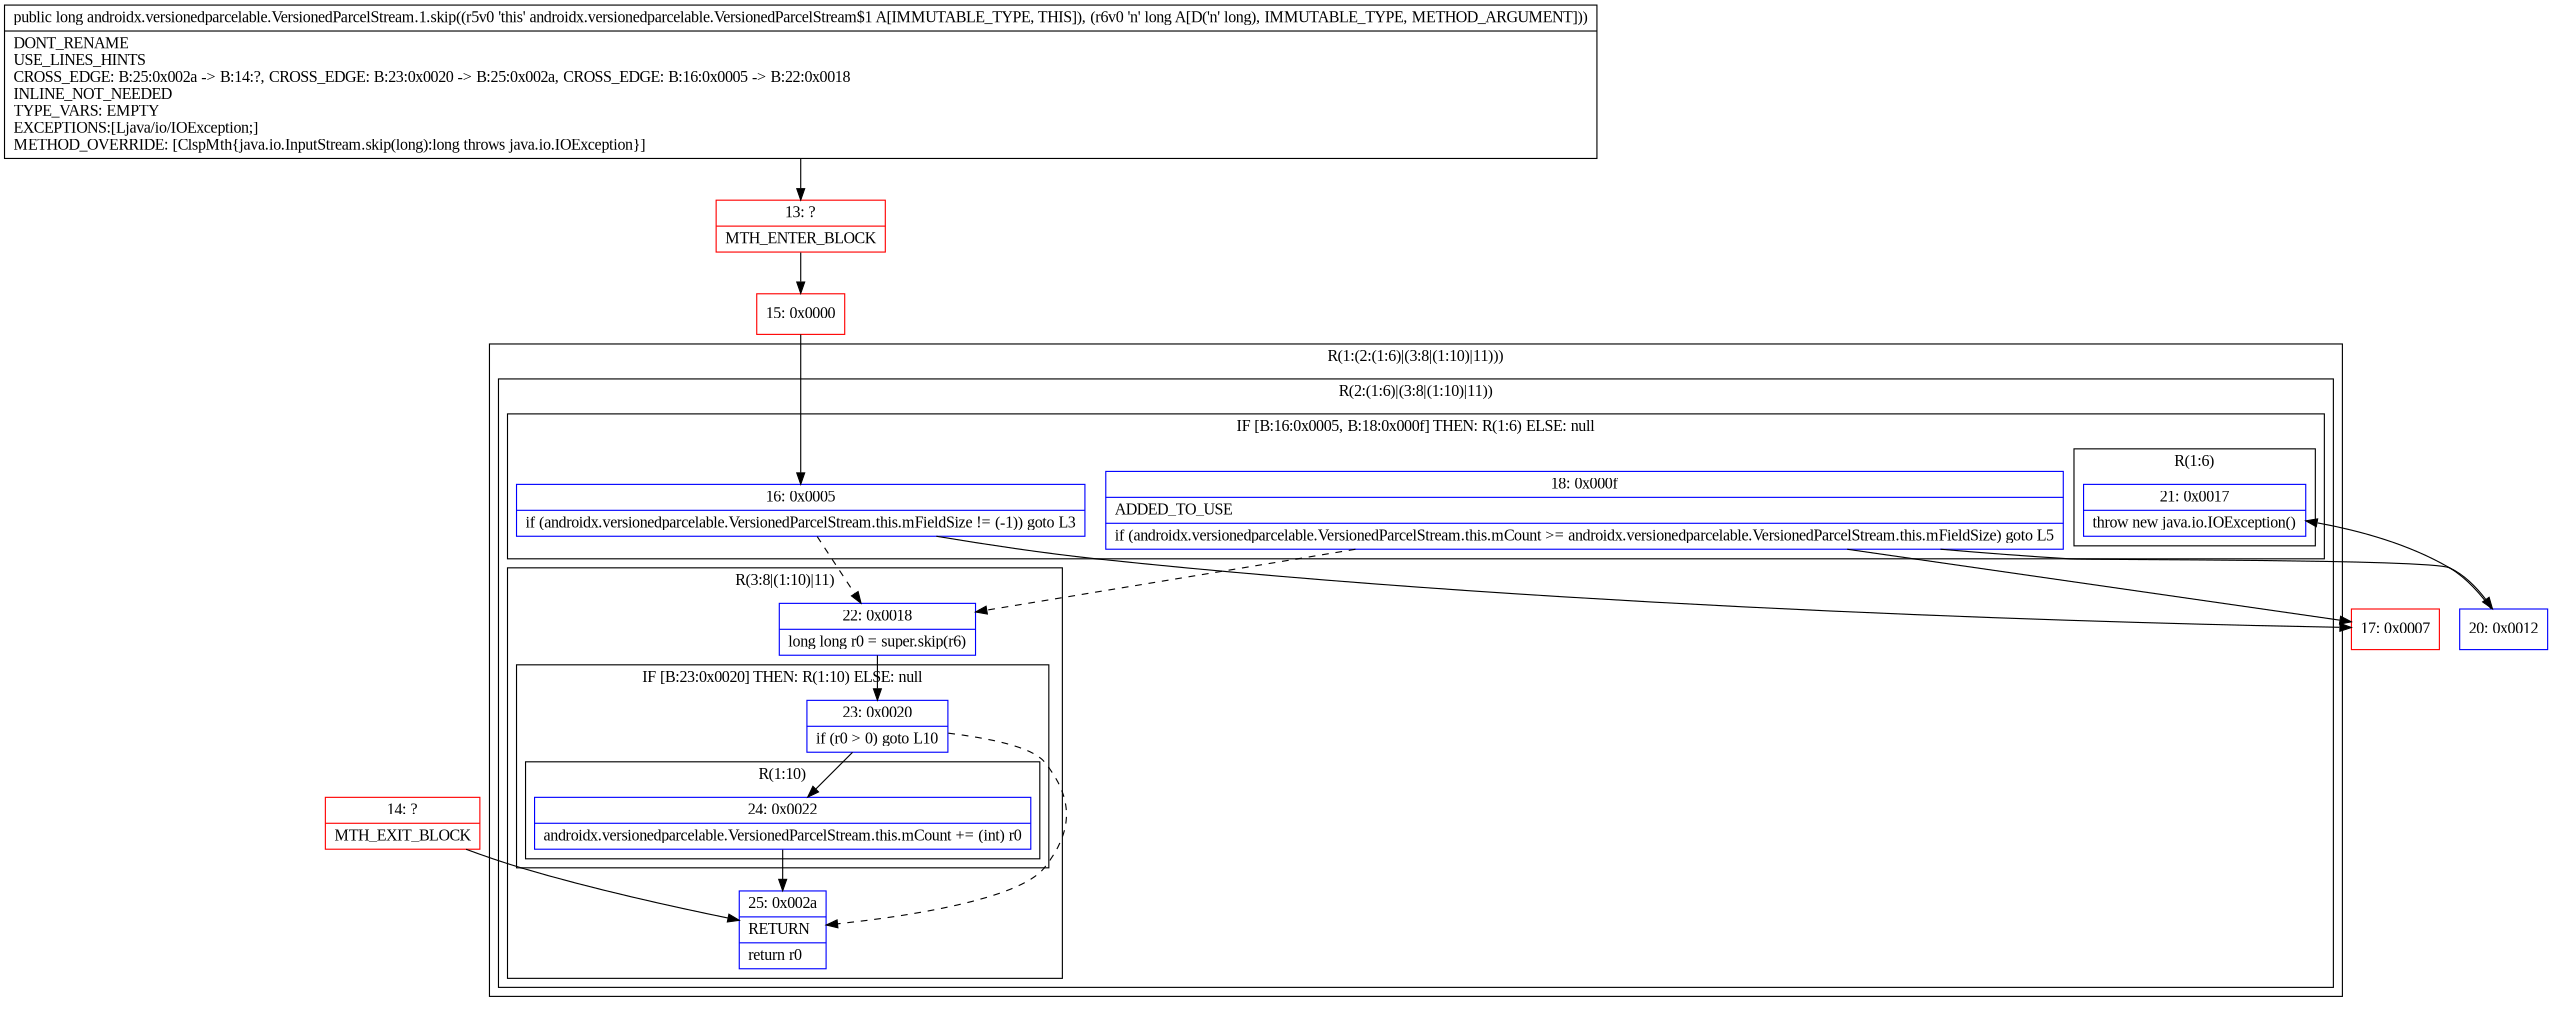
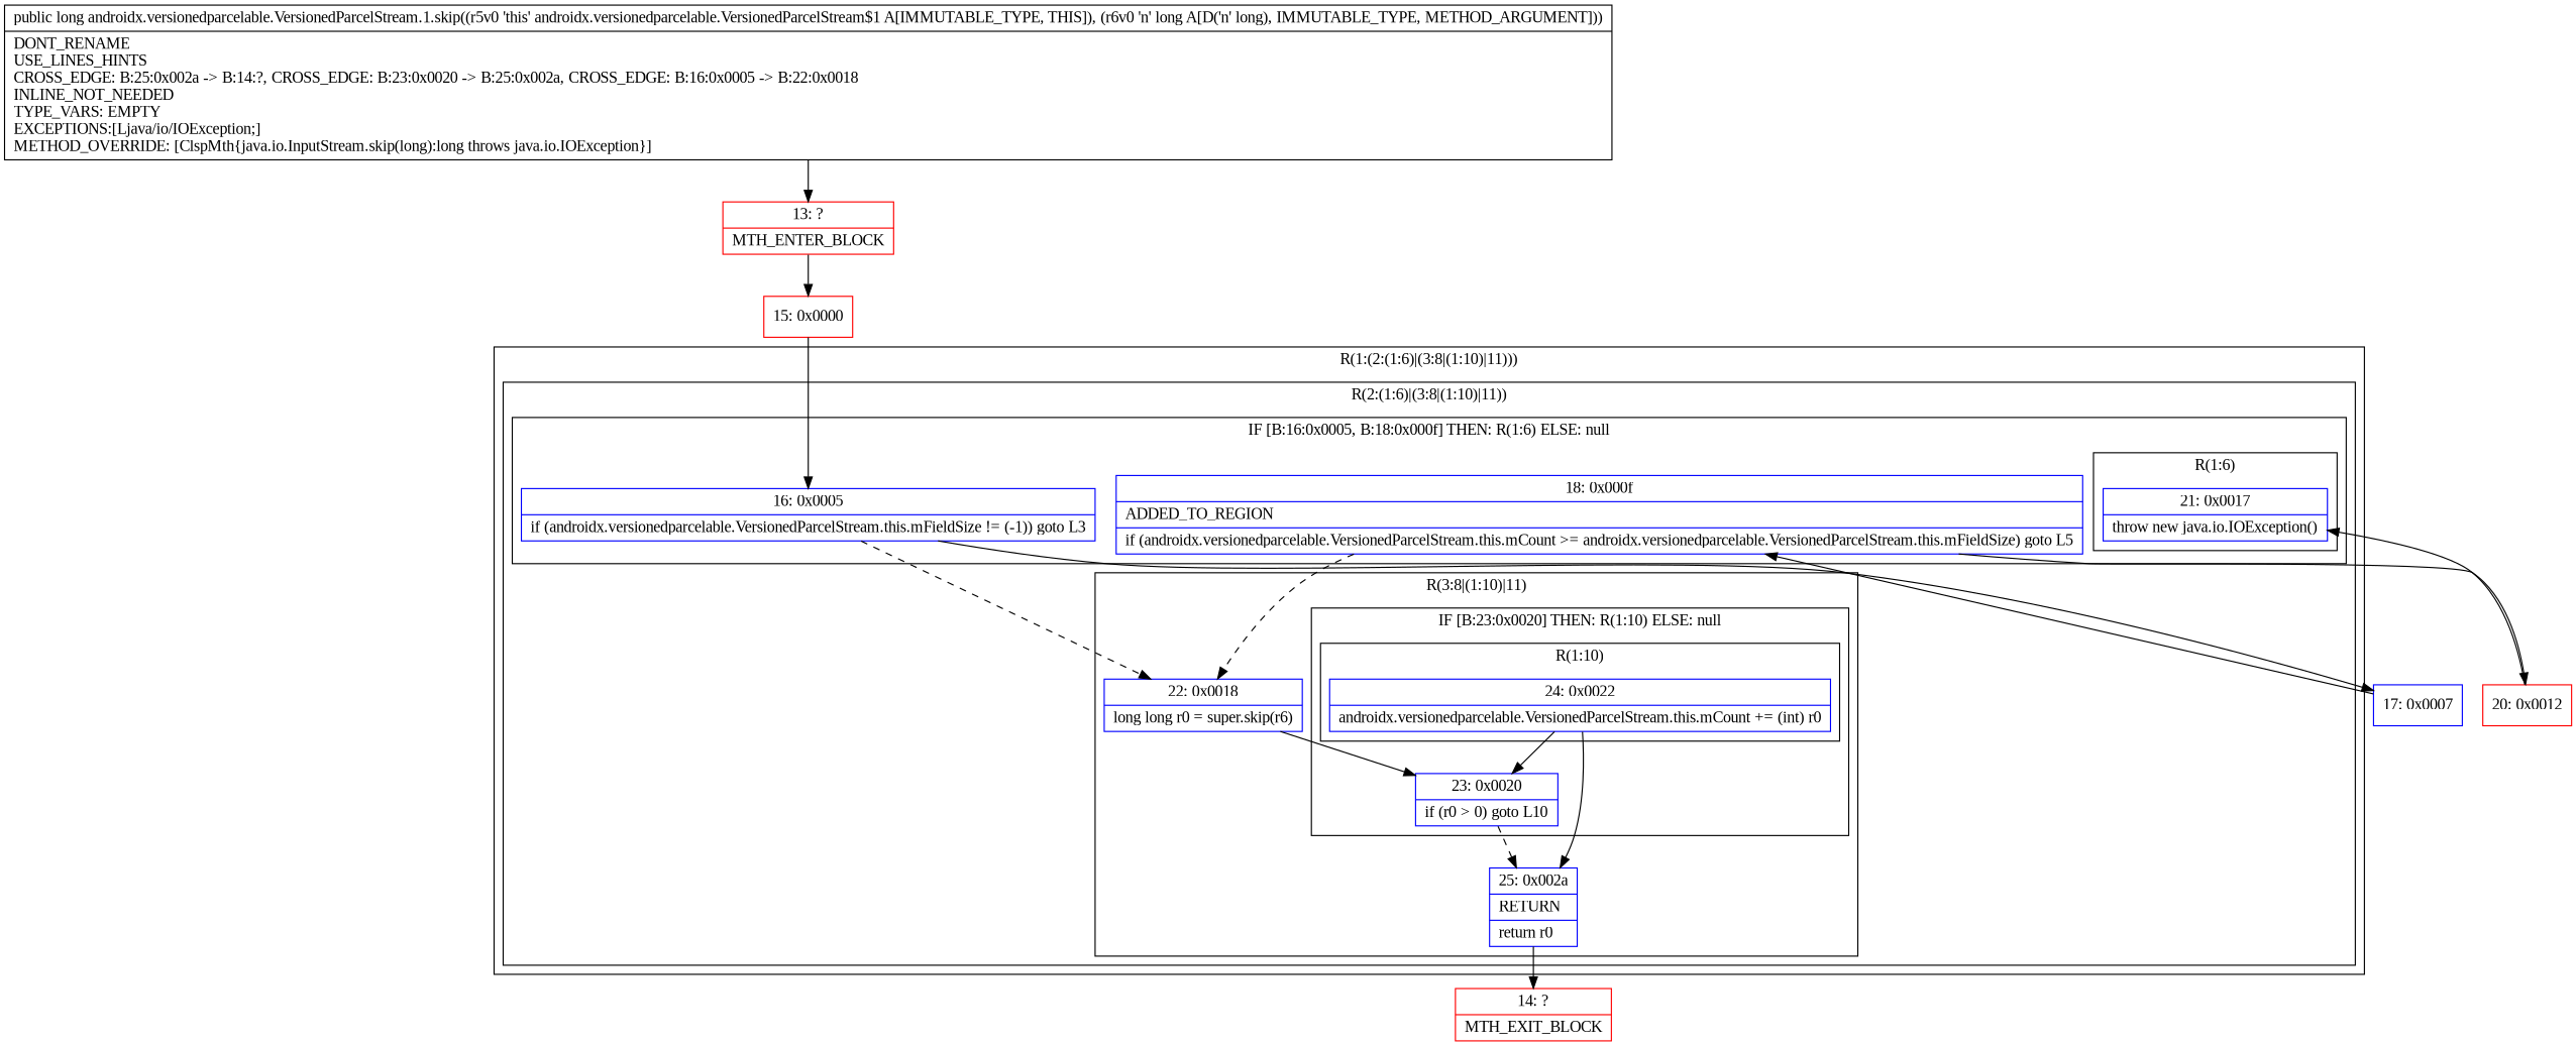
  digraph {
    fontname="Liberation Serif"
    node [color=blue fontname="Liberation Serif" shape=record]
    edge [fontname="Liberation Serif"]
    n1 [label="{21\:\ 0x0017|throw new java.io.IOException()\l}"]
    n2 [label="{16\:\ 0x0005|if (androidx.versionedparcelable.VersionedParcelStream.this.mFieldSize != (\-1)) goto L3\l}"]
-   n3 [label="{18\:\ 0x000f|ADDED_TO_USE\l|if (androidx.versionedparcelable.VersionedParcelStream.this.mCount \>= androidx.versionedparcelable.VersionedParcelStream.this.mFieldSize) goto L5\l}"]
+   n3 [label="{18\:\ 0x000f|ADDED_TO_REGION\l|if (androidx.versionedparcelable.VersionedParcelStream.this.mCount \>= androidx.versionedparcelable.VersionedParcelStream.this.mFieldSize) goto L5\l}"]
    n4 [label="{24\:\ 0x0022|androidx.versionedparcelable.VersionedParcelStream.this.mCount += (int) r0\l}"]
    n5 [label="{23\:\ 0x0020|if (r0 \> 0) goto L10\l}"]
    n6 [label="{22\:\ 0x0018|long long r0 = super.skip(r6)\l}"]
    n7 [label="{25\:\ 0x002a|RETURN\l|return r0\l}"]
-   n8 [color=red label="{17\:\ 0x0007}"]
-   n9 [label="{20\:\ 0x0012}"]
+   n8 [label="{17\:\ 0x0007}"]
+   n9 [color=red label="{20\:\ 0x0012}"]
    n10 [color=red label="{14\:\ ?|MTH_EXIT_BLOCK\l}"]
    n11 [color=red label="{13\:\ ?|MTH_ENTER_BLOCK\l}"]
    n12 [color=red label="{15\:\ 0x0000}"]
    n13 [label="{public long androidx.versionedparcelable.VersionedParcelStream.1.skip((r5v0 'this' androidx.versionedparcelable.VersionedParcelStream$1 A[IMMUTABLE_TYPE, THIS]), (r6v0 'n' long A[D('n' long), IMMUTABLE_TYPE, METHOD_ARGUMENT]))  | DONT_RENAME\lUSE_LINES_HINTS\lCROSS_EDGE: B:25:0x002a \-\> B:14:?, CROSS_EDGE: B:23:0x0020 \-\> B:25:0x002a, CROSS_EDGE: B:16:0x0005 \-\> B:22:0x0018\lINLINE_NOT_NEEDED\lTYPE_VARS: EMPTY\lEXCEPTIONS:[Ljava\/io\/IOException;]\lMETHOD_OVERRIDE: [ClspMth\{java.io.InputStream.skip(long):long throws java.io.IOException\}]\l}" color=""]
    subgraph cluster_1 {
      label="R(1:(2:(1:6)|(3:8|(1:10)|11)))"
      subgraph cluster_2 {
        label="R(2:(1:6)|(3:8|(1:10)|11))"
        subgraph cluster_3 {
          label="IF [B:16:0x0005, B:18:0x000f] THEN: R(1:6) ELSE: null"
          n2
          n3
          subgraph cluster_4 {
            label="R(1:6)"
            n1
          }
        }
        subgraph cluster_5 {
          label="R(3:8|(1:10)|11)"
          n6
          n7
          subgraph cluster_6 {
            label="IF [B:23:0x0020] THEN: R(1:10) ELSE: null"
            n5
            subgraph cluster_7 {
              label="R(1:10)"
              n4
            }
          }
        }
      }
    }
    n2 -> n6 [style=dashed]
    n2 -> n8
    n3 -> n6 [style=dashed]
    n3 -> n9
    n4 -> n7
-   n5 -> n4
+   n4 -> n5
    n5 -> n7 [style=dashed]
    n6 -> n5
-   n10 -> n7
-   n3 -> n8
+   n7 -> n10
+   n8 -> n3
    n9 -> n1
    n11 -> n12
    n12 -> n2
    n13 -> n11
  }
